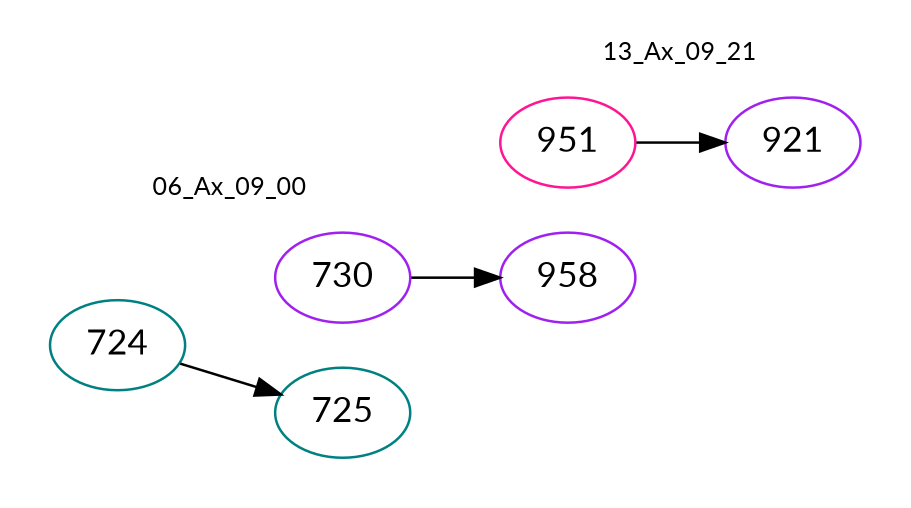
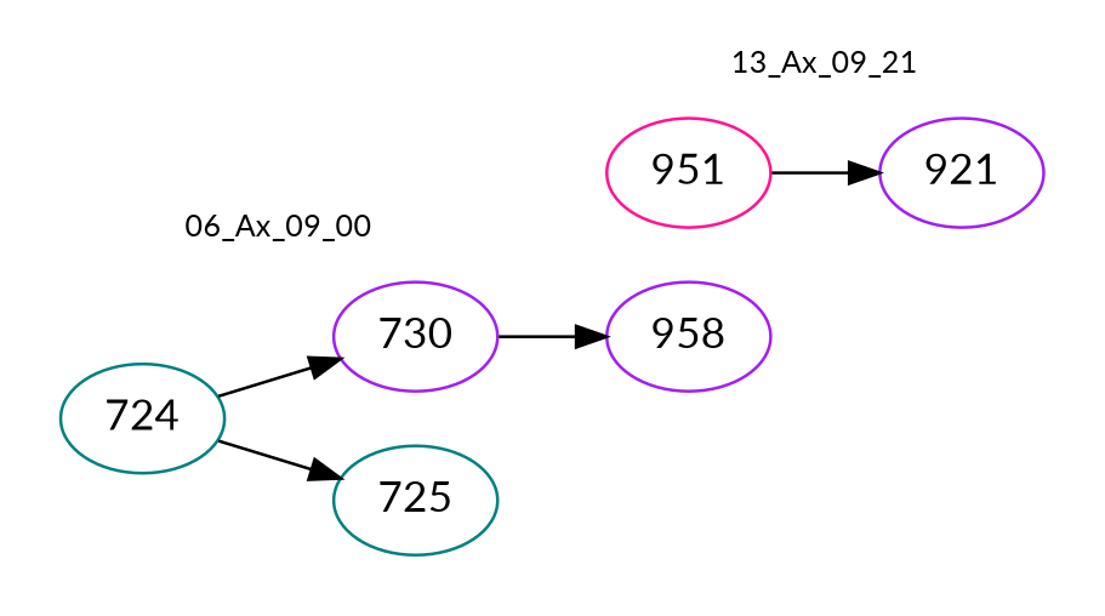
  digraph {
    fontname=Lato
    rankdir=LR
    node [color=purple fontname=Lato]
    edge [color=black fontname=Lato]
    n1 [color=teal label=724]
    n2 [color=teal label=725]
    n3 [label=730]
    n4 [color=deeppink label=951]
    n5 [label=921]
    n6 [label=958]
    subgraph cluster_1 {
      color=white
      fontsize=10
      label="06_Ax_09_00"
      n1
      n2
      n3
    }
    subgraph cluster_2 {
      color=white
      fontsize=10
      label="13_Ax_09_21"
      n4
      n5
      n6
    }
    n1 -> n2
+   n1 -> n3
    n3 -> n6
    n4 -> n5
  }
